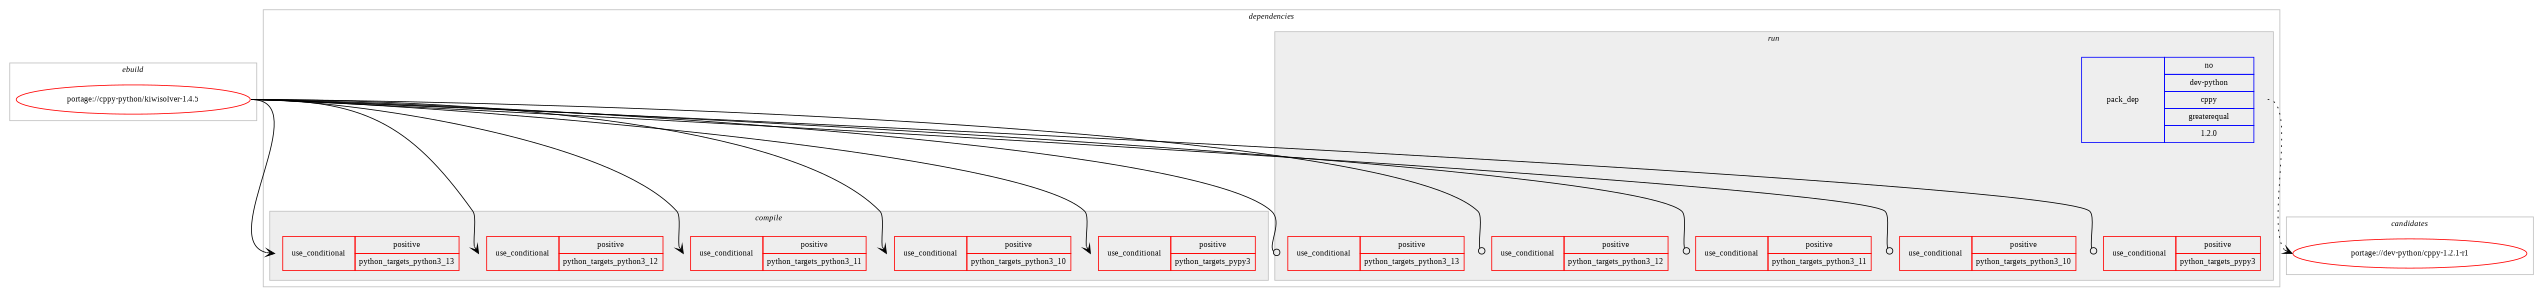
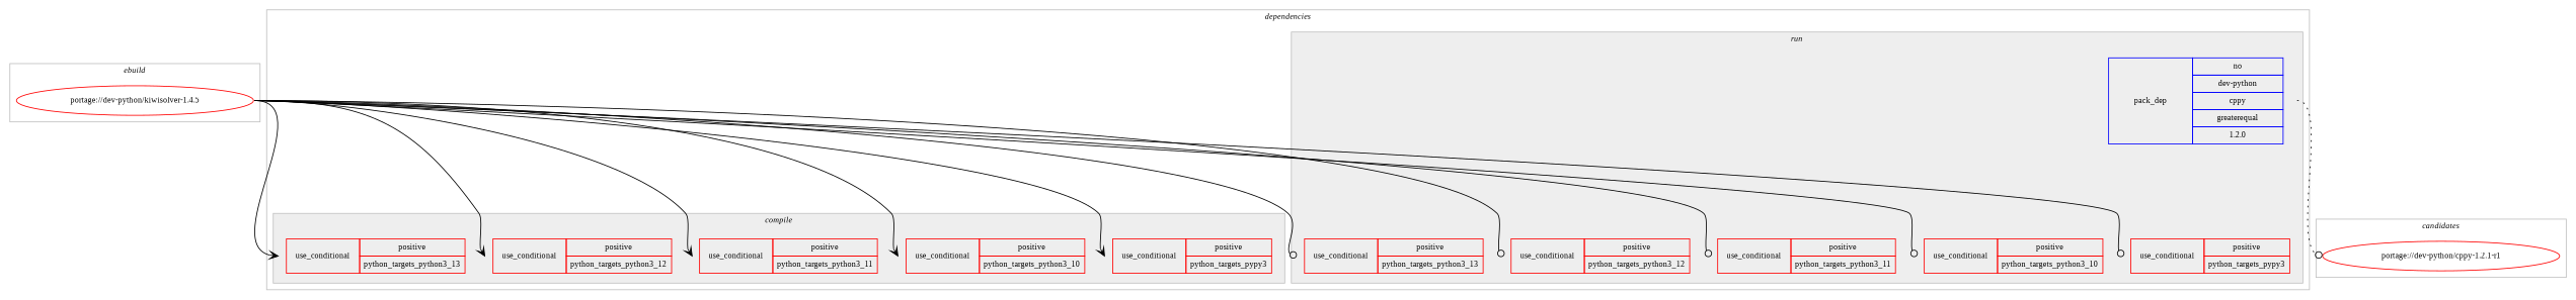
  digraph {
    compound=true
    concentrate=true
    fontname="Liberation Serif"
    fontsize=10
    newrank=true
    rankdir=TB
    ranksep=1.5
    node [color=red fontname="Liberation Serif" fontsize=10 shape=none]
    edge [arrowhead=vee fontname="Liberation Serif" headport=w style=solid tailport=e weight=20]
-   n1 [label="portage://cppy-python/kiwisolver-1.4.5" width=4 shape=""]
+   n1 [label="portage://dev-python/kiwisolver-1.4.5" width=4 shape=""]
    n2 [label=<<TABLE BORDER="0" CELLBORDER="1" CELLSPACING="0" CELLPADDING="4"><TR><TD ROWSPAN="3" CELLPADDING="10">use_conditional</TD></TR><TR><TD>positive</TD></TR><TR><TD>python_targets_pypy3</TD></TR></TABLE>>]
    n3 [label=<<TABLE BORDER="0" CELLBORDER="1" CELLSPACING="0" CELLPADDING="4"><TR><TD ROWSPAN="3" CELLPADDING="10">use_conditional</TD></TR><TR><TD>positive</TD></TR><TR><TD>python_targets_python3_10</TD></TR></TABLE>>]
    n4 [label=<<TABLE BORDER="0" CELLBORDER="1" CELLSPACING="0" CELLPADDING="4"><TR><TD ROWSPAN="3" CELLPADDING="10">use_conditional</TD></TR><TR><TD>positive</TD></TR><TR><TD>python_targets_python3_11</TD></TR></TABLE>>]
    n5 [label=<<TABLE BORDER="0" CELLBORDER="1" CELLSPACING="0" CELLPADDING="4"><TR><TD ROWSPAN="3" CELLPADDING="10">use_conditional</TD></TR><TR><TD>positive</TD></TR><TR><TD>python_targets_python3_12</TD></TR></TABLE>>]
    n6 [label=<<TABLE BORDER="0" CELLBORDER="1" CELLSPACING="0" CELLPADDING="4"><TR><TD ROWSPAN="3" CELLPADDING="10">use_conditional</TD></TR><TR><TD>positive</TD></TR><TR><TD>python_targets_python3_13</TD></TR></TABLE>>]
    n7 [label=<<TABLE BORDER="0" CELLBORDER="1" CELLSPACING="0" CELLPADDING="4"><TR><TD ROWSPAN="3" CELLPADDING="10">use_conditional</TD></TR><TR><TD>positive</TD></TR><TR><TD>python_targets_pypy3</TD></TR></TABLE>>]
    n8 [label=<<TABLE BORDER="0" CELLBORDER="1" CELLSPACING="0" CELLPADDING="4"><TR><TD ROWSPAN="3" CELLPADDING="10">use_conditional</TD></TR><TR><TD>positive</TD></TR><TR><TD>python_targets_python3_10</TD></TR></TABLE>>]
    n9 [label=<<TABLE BORDER="0" CELLBORDER="1" CELLSPACING="0" CELLPADDING="4"><TR><TD ROWSPAN="3" CELLPADDING="10">use_conditional</TD></TR><TR><TD>positive</TD></TR><TR><TD>python_targets_python3_11</TD></TR></TABLE>>]
    n10 [label=<<TABLE BORDER="0" CELLBORDER="1" CELLSPACING="0" CELLPADDING="4"><TR><TD ROWSPAN="3" CELLPADDING="10">use_conditional</TD></TR><TR><TD>positive</TD></TR><TR><TD>python_targets_python3_12</TD></TR></TABLE>>]
    n11 [label=<<TABLE BORDER="0" CELLBORDER="1" CELLSPACING="0" CELLPADDING="4"><TR><TD ROWSPAN="3" CELLPADDING="10">use_conditional</TD></TR><TR><TD>positive</TD></TR><TR><TD>python_targets_python3_13</TD></TR></TABLE>>]
    n12 [color=blue label=<<TABLE BORDER="0" CELLBORDER="1" CELLSPACING="0" CELLPADDING="4" WIDTH="220"><TR><TD ROWSPAN="6" CELLPADDING="30">pack_dep</TD></TR><TR><TD WIDTH="110">no</TD></TR><TR><TD>dev-python</TD></TR><TR><TD>cppy</TD></TR><TR><TD>greaterequal</TD></TR><TR><TD>1.2.0</TD></TR></TABLE>>]
    n13 [label="portage://dev-python/cppy-1.2.1-r1" width=4 shape=""]
    subgraph cluster_1 {
      color=gray
      label=<<i>ebuild</i>>
      rank=same
      n1
    }
    subgraph cluster_2 {
      color=gray
      label=<<i>dependencies</i>>
      subgraph cluster_3 {
        color=gray
        fillcolor="#eeeeee"
        label=<<i>compile</i>>
        style=filled
        subgraph sub_4 {
          color=gray
          fillcolor="#eeeeee"
          label=<<i>compile</i>>
          style=filled
          n2
        }
        subgraph sub_5 {
          color=gray
          fillcolor="#eeeeee"
          label=<<i>compile</i>>
          style=filled
          n3
        }
        subgraph sub_6 {
          color=gray
          fillcolor="#eeeeee"
          label=<<i>compile</i>>
          style=filled
          n4
        }
        subgraph sub_7 {
          color=gray
          fillcolor="#eeeeee"
          label=<<i>compile</i>>
          style=filled
          n5
        }
        subgraph sub_8 {
          color=gray
          fillcolor="#eeeeee"
          label=<<i>compile</i>>
          style=filled
          n6
        }
      }
      subgraph cluster_9 {
        color=gray
        fillcolor="#eeeeee"
        label=<<i>compile and run</i>>
        style=filled
      }
      subgraph cluster_10 {
        color=gray
        fillcolor="#eeeeee"
        label=<<i>run</i>>
        style=filled
        subgraph sub_11 {
          color=gray
          fillcolor="#eeeeee"
          label=<<i>run</i>>
          style=filled
          n7
        }
        subgraph sub_12 {
          color=gray
          fillcolor="#eeeeee"
          label=<<i>run</i>>
          style=filled
          n8
        }
        subgraph sub_13 {
          color=gray
          fillcolor="#eeeeee"
          label=<<i>run</i>>
          style=filled
          n9
        }
        subgraph sub_14 {
          color=gray
          fillcolor="#eeeeee"
          label=<<i>run</i>>
          style=filled
          n10
        }
        subgraph sub_15 {
          color=gray
          fillcolor="#eeeeee"
          label=<<i>run</i>>
          style=filled
          n11
        }
        subgraph sub_16 {
          color=gray
          fillcolor="#eeeeee"
          label=<<i>run</i>>
          style=filled
          n12
        }
      }
    }
    subgraph cluster_17 {
      color=gray
      label=<<i>candidates</i>>
      rank=same
      subgraph sub_18 {
        color=black
        label=<<i>candidates</i>>
        nodesep=1
        rank=same
        n13
      }
    }
    n1 -> n2
    n1 -> n3
    n1 -> n4
    n1 -> n5
    n1 -> n6
    n1 -> n7 [arrowhead=odot]
    n1 -> n8 [arrowhead=odot]
    n1 -> n9 [arrowhead=odot]
    n1 -> n10 [arrowhead=odot]
    n1 -> n11 [arrowhead=odot]
-   n12 -> n13 [style=dotted weight=100]
+   n12 -> n13 [arrowhead=odot style=dotted weight=100]
  }
